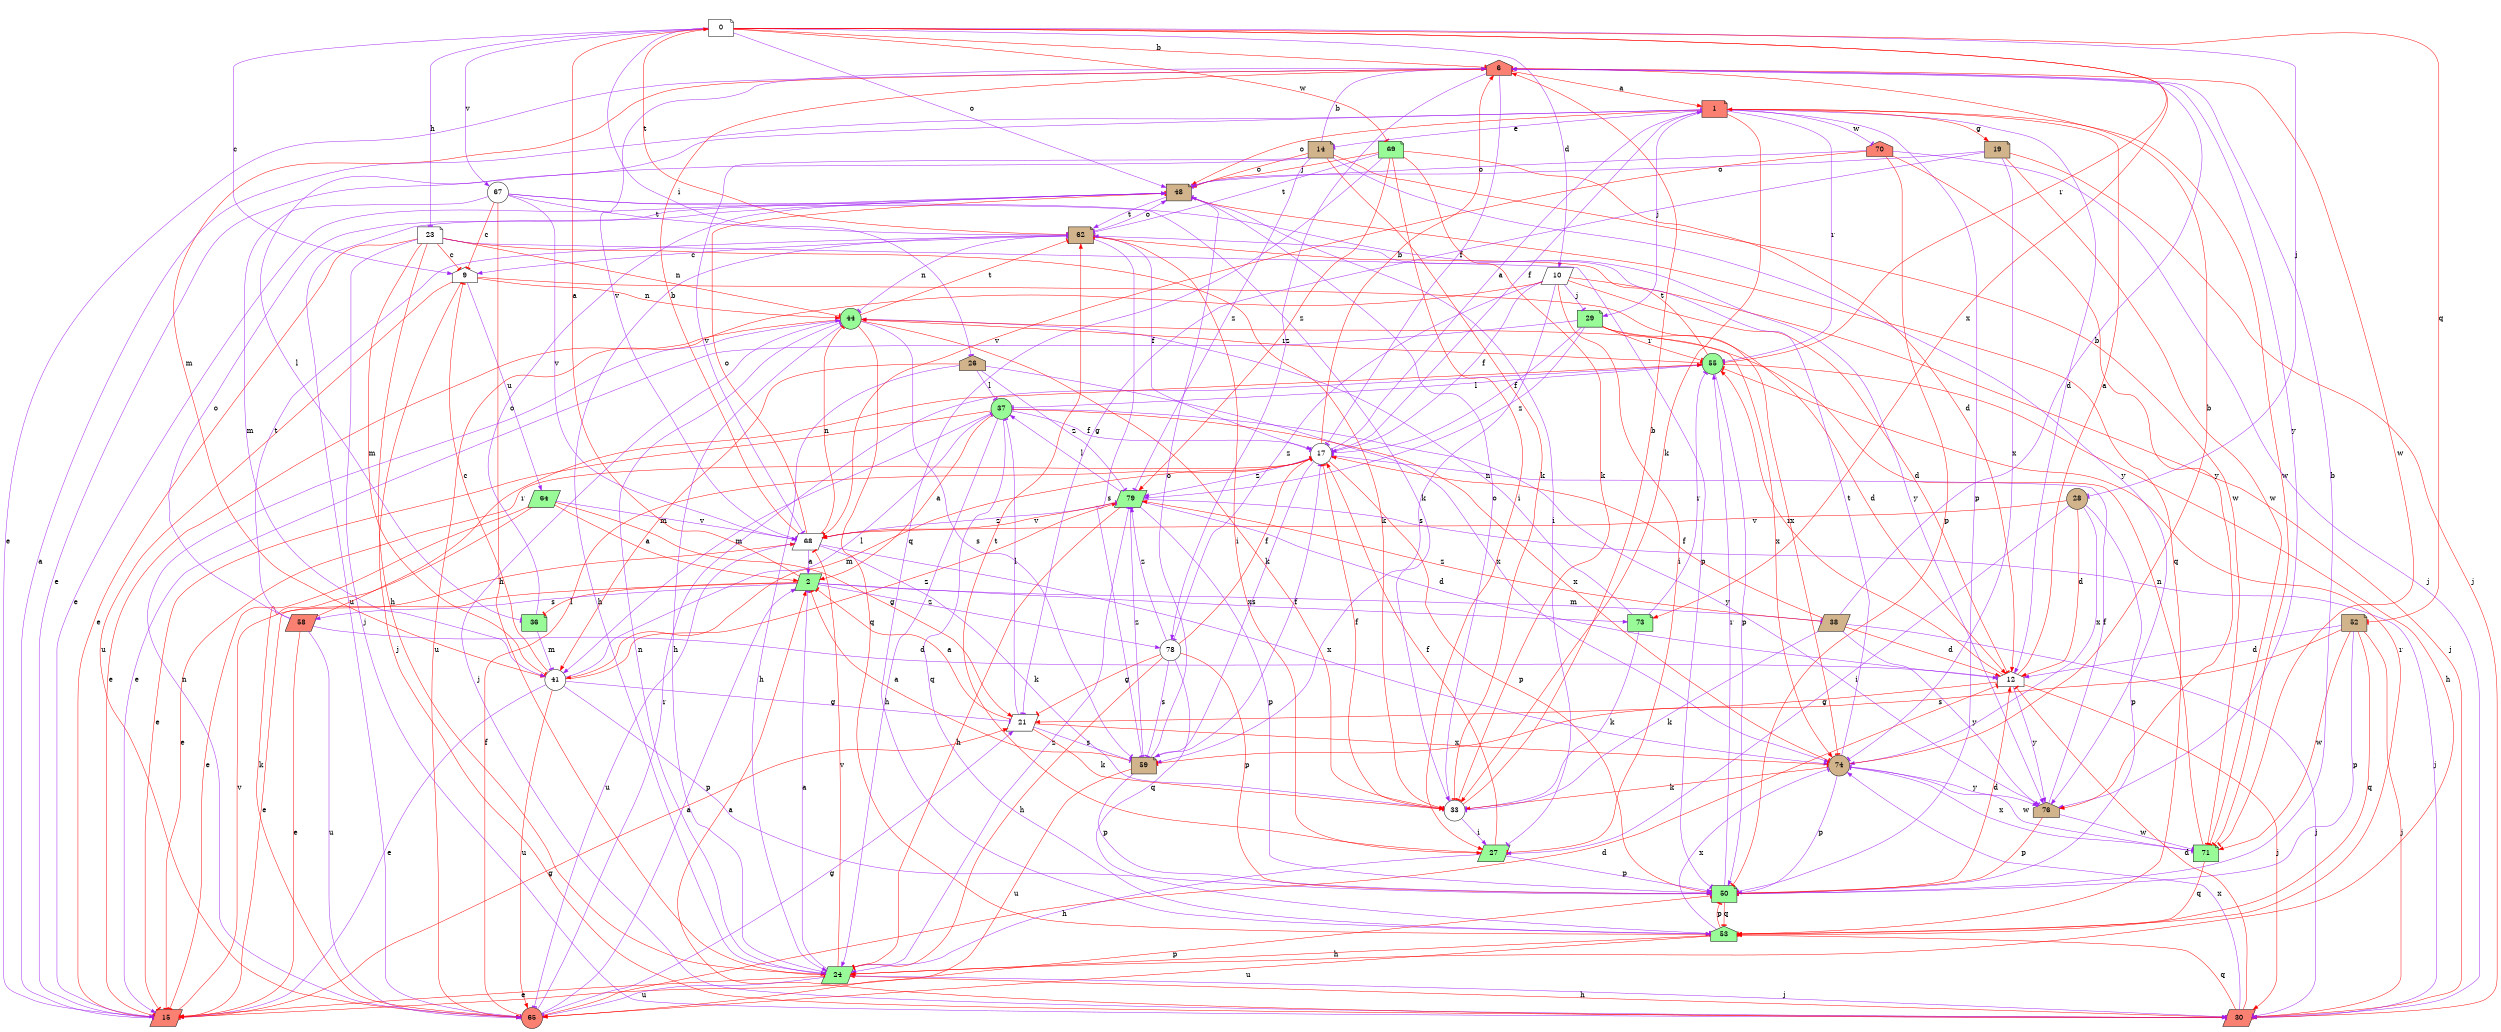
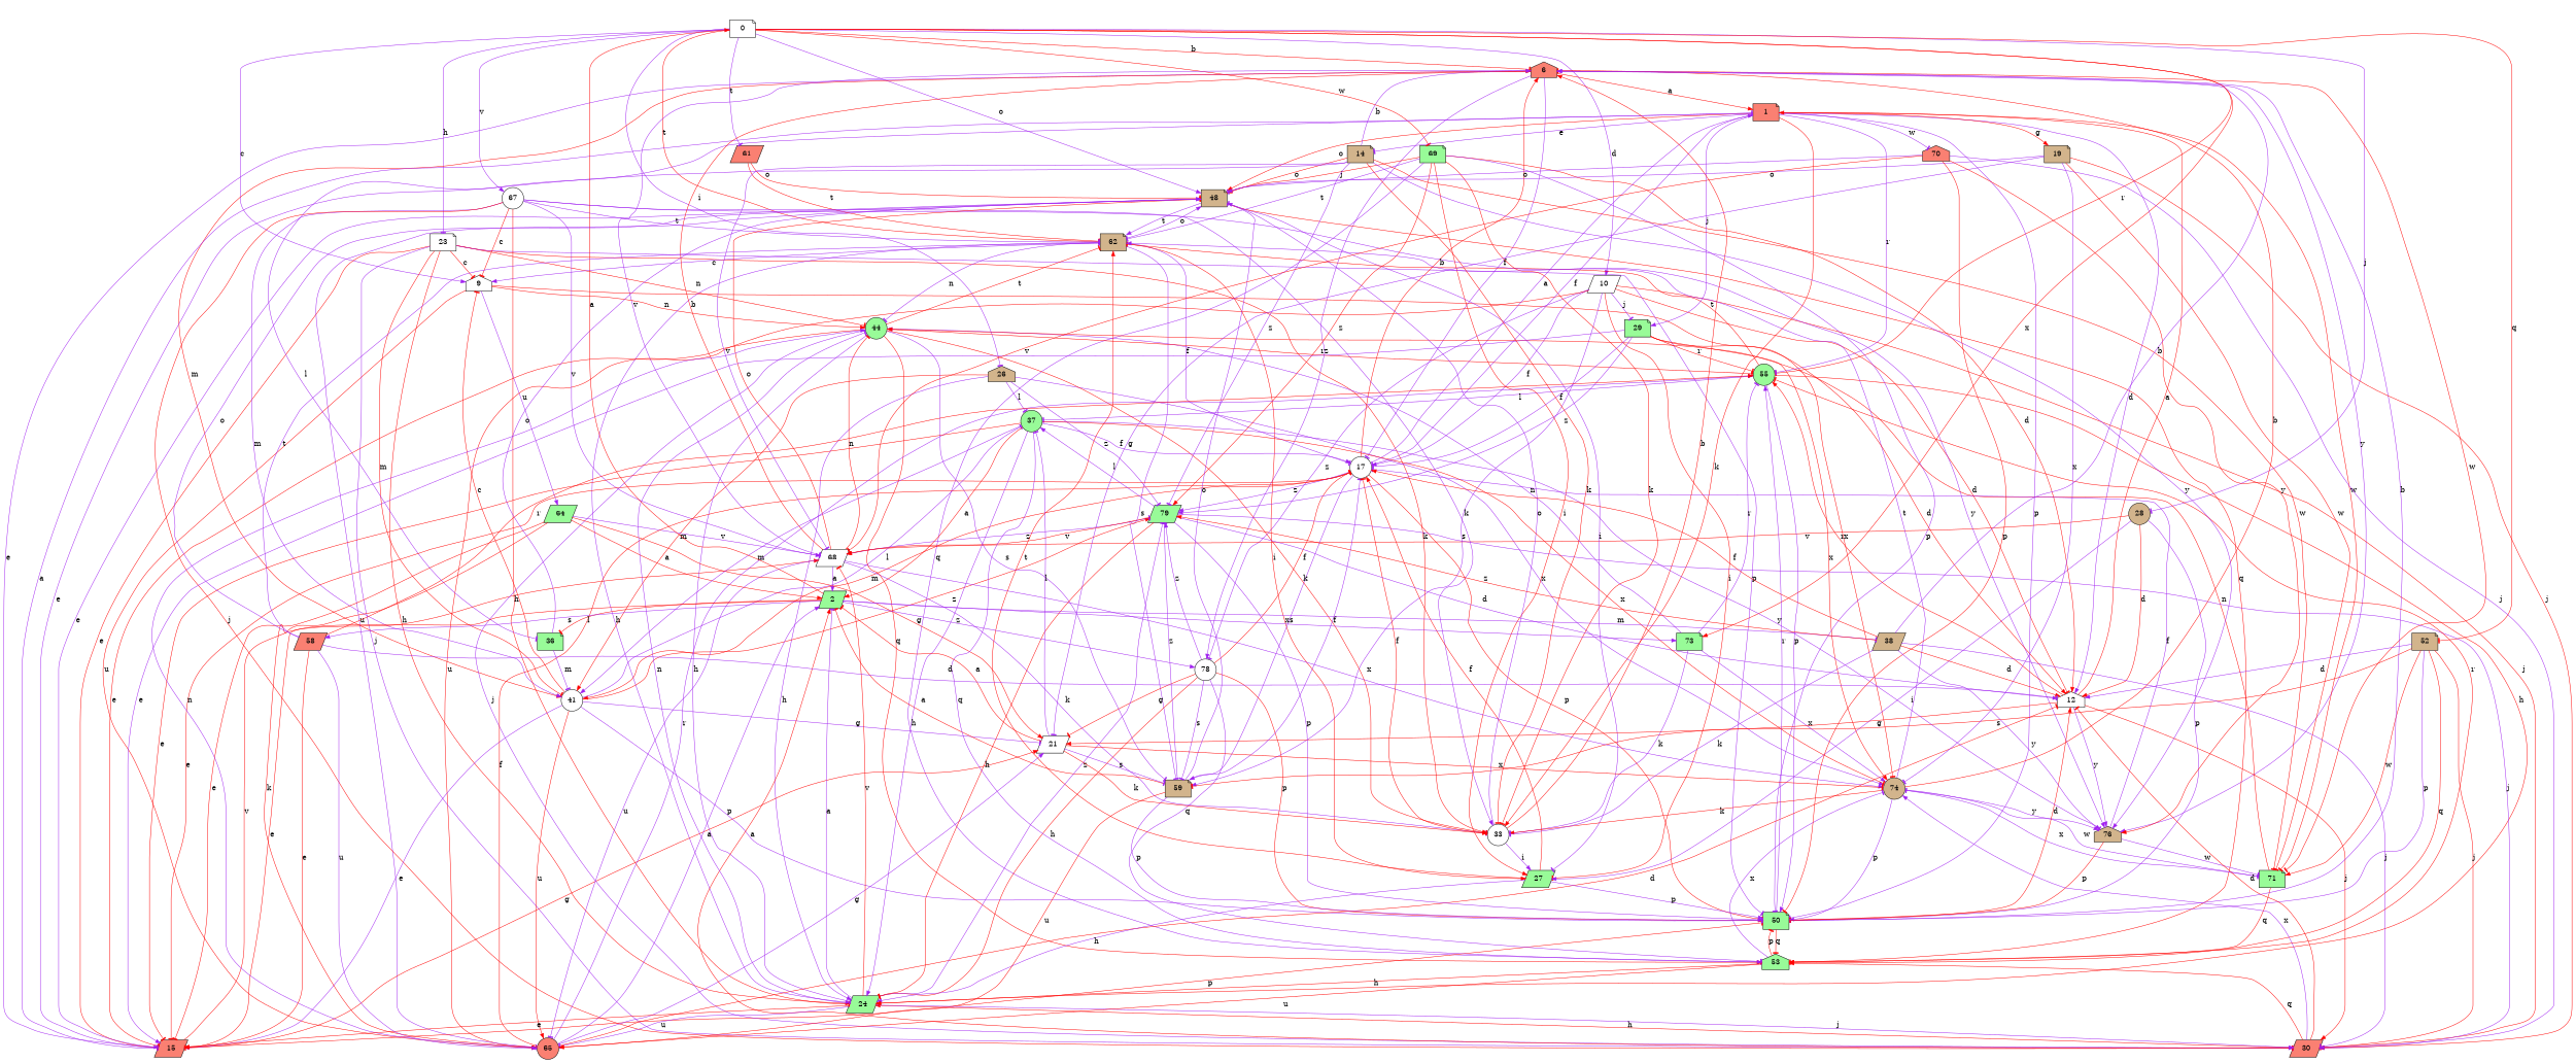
  strict digraph {
    node [fillcolor=palegreen shape=note style=filled]
    edge [arrowhead=normal color=purple]
    0 [fillcolor=white]
    6 [fillcolor=salmon shape=house]
    9 [fillcolor=white shape=house]
    10 [fillcolor=white shape=parallelogram]
    23 [fillcolor=white]
    26 [fillcolor=tan shape=house]
    28 [fillcolor=tan shape=circle]
    48 [fillcolor=tan]
    52 [fillcolor=tan]
    55 [shape=circle]
+   61 [fillcolor=salmon shape=parallelogram]
    62 [fillcolor=tan]
    67 [fillcolor=white shape=circle]
    69
    73
    1 [fillcolor=salmon]
    17 [fillcolor=white shape=circle]
    71
    15 [fillcolor=salmon shape=parallelogram]
    78 [fillcolor=white shape=circle]
    41 [fillcolor=white shape=circle]
    68 [fillcolor=white shape=parallelogram]
    76 [fillcolor=tan shape=house]
    44 [shape=circle]
    64 [shape=parallelogram]
    65 [fillcolor=salmon shape=circle]
    74 [fillcolor=tan shape=circle]
    12 [fillcolor=white shape=house]
    29
    27 [shape=parallelogram]
    30 [fillcolor=salmon shape=parallelogram]
    59 [fillcolor=tan]
    33 [fillcolor=white shape=circle]
    50
    24 [shape=parallelogram]
    79 [shape=parallelogram]
    37 [shape=circle]
    53 [shape=house]
    14 [fillcolor=tan]
    19 [fillcolor=tan]
    36
    70 [fillcolor=salmon shape=house]
    21 [fillcolor=white shape=parallelogram]
    2 [shape=parallelogram]
    38 [fillcolor=tan shape=parallelogram]
    58 [fillcolor=salmon shape=parallelogram]
    0 -> 6 [arrowhead=tee color=red label=b]
    0 -> 9 [label=c]
    0 -> 10 [label=d]
    0 -> 23 [arrowhead=tee label=h]
    0 -> 26 [arrowhead=tee label=i]
    0 -> 28 [arrowhead=tee label=j]
    0 -> 48 [label=o]
    0 -> 52 [arrowhead=tee color=red label=q]
    0 -> 55 [arrowhead=tee color=red label=r]
+   0 -> 61 [arrowhead=tee label=t]
    0 -> 62 [arrowhead=tee color=red label=t]
    0 -> 67 [label=v]
    0 -> 69 [arrowhead=tee color=red label=w]
    0 -> 73 [color=red label=x]
    6 -> 1 [color=red label=a]
    6 -> 17 [arrowhead=tee label=f]
    6 -> 71 [arrowhead=tee color=red label=w]
    6 -> 15 [arrowhead=tee label=e]
    6 -> 78 [label=z]
    6 -> 41 [color=red label=m]
    6 -> 68 [arrowhead=tee label=v]
    6 -> 76 [label=y]
    9 -> 44 [color=red label=n]
    9 -> 64 [label=u]
    9 -> 65 [color=red label=u]
    9 -> 74 [arrowhead=tee color=red label=x]
    10 -> 17 [label=f]
    10 -> 78 [arrowhead=tee label=z]
    10 -> 65 [color=red label=u]
    10 -> 12 [arrowhead=tee color=red label=d]
    10 -> 29 [arrowhead=tee label=j]
    10 -> 27 [arrowhead=tee color=red label=i]
    10 -> 30 [color=red label=j]
    10 -> 59 [label=s]
    23 -> 9 [arrowhead=tee color=red label=c]
    23 -> 15 [arrowhead=tee color=red label=e]
    23 -> 41 [arrowhead=tee color=red label=m]
    23 -> 44 [arrowhead=tee color=red label=n]
    23 -> 30 [arrowhead=tee label=j]
    23 -> 33 [color=red label=k]
    23 -> 50 [arrowhead=tee label=p]
    23 -> 24 [color=red label=h]
    26 -> 41 [color=red label=m]
    26 -> 74 [label=x]
    26 -> 24 [label=h]
    26 -> 79 [arrowhead=tee label=z]
    26 -> 37 [arrowhead=tee label=l]
    28 -> 68 [color=red label=v]
    28 -> 12 [color=red label=d]
    28 -> 27 [label=i]
    28 -> 50 [arrowhead=tee label=p]
    48 -> 62 [label=t]
    48 -> 15 [label=e]
    48 -> 65 [arrowhead=tee label=u]
    48 -> 27 [arrowhead=tee label=i]
    48 -> 53 [color=red label=q]
    52 -> 71 [color=red label=w]
    52 -> 12 [label=d]
    52 -> 30 [arrowhead=tee color=red label=j]
    52 -> 59 [arrowhead=tee color=red label=s]
    52 -> 50 [arrowhead=tee label=p]
    52 -> 53 [arrowhead=tee color=red label=q]
    55 -> 62 [arrowhead=tee color=red label=t]
    55 -> 50 [label=p]
    55 -> 24 [color=red label=h]
    55 -> 37 [arrowhead=tee label=l]
+   61 -> 48 [arrowhead=tee color=red label=o]
+   61 -> 62 [arrowhead=tee color=red label=t]
    62 -> 9 [label=c]
    62 -> 48 [label=o]
    62 -> 17 [arrowhead=tee label=f]
    62 -> 44 [arrowhead=tee label=n]
    62 -> 27 [color=red label=i]
    62 -> 59 [arrowhead=tee label=s]
    62 -> 24 [label=h]
    67 -> 9 [arrowhead=tee color=red label=c]
    67 -> 62 [arrowhead=tee label=t]
    67 -> 41 [label=m]
    67 -> 68 [label=v]
    67 -> 76 [label=y]
-   9 -> 30 [arrowhead=tee color=red label=j]
+   67 -> 30 [arrowhead=tee color=red label=j]
    67 -> 33 [label=k]
    67 -> 24 [arrowhead=tee color=red label=h]
    69 -> 48 [color=red label=j]
    69 -> 62 [arrowhead=tee label=t]
    69 -> 12 [color=red label=d]
    69 -> 27 [color=red label=i]
    69 -> 33 [arrowhead=tee color=red label=k]
+   69 -> 50 [arrowhead=tee label=p]
    69 -> 79 [color=red label=z]
    69 -> 53 [arrowhead=tee label=q]
    73 -> 55 [arrowhead=tee label=r]
    73 -> 44 [label=n]
-   28 -> 74 [label=x]
+   73 -> 74 [label=x]
    73 -> 33 [arrowhead=tee label=k]
    1 -> 48 [color=red label=o]
    1 -> 55 [arrowhead=tee label=r]
    1 -> 17 [arrowhead=tee label=f]
    1 -> 71 [arrowhead=tee color=red label=w]
    1 -> 12 [label=d]
    1 -> 29 [label=j]
    1 -> 33 [color=red label=k]
    1 -> 50 [arrowhead=tee label=p]
    1 -> 14 [arrowhead=tee label=e]
    1 -> 19 [color=red label=g]
    1 -> 36 [arrowhead=tee label=l]
    1 -> 70 [arrowhead=tee label=w]
    17 -> 6 [color=red label=b]
    17 -> 1 [label=a]
    17 -> 15 [arrowhead=tee color=red label=e]
    17 -> 41 [color=red label=m]
    17 -> 59 [label=s]
    17 -> 50 [arrowhead=tee color=red label=p]
    17 -> 79 [label=z]
    71 -> 44 [color=red label=n]
    71 -> 74 [arrowhead=tee label=x]
    71 -> 53 [color=red label=q]
    15 -> 1 [arrowhead=tee label=a]
    15 -> 68 [color=red label=v]
    15 -> 50 [arrowhead=tee color=red label=p]
    15 -> 21 [color=red label=g]
    78 -> 17 [arrowhead=tee color=red label=f]
    78 -> 59 [arrowhead=tee label=s]
    78 -> 50 [color=red label=p]
    78 -> 24 [arrowhead=tee color=red label=h]
    78 -> 79 [label=z]
    78 -> 53 [arrowhead=tee label=q]
    78 -> 21 [arrowhead=tee color=red label=g]
    41 -> 9 [arrowhead=tee color=red label=c]
    41 -> 15 [label=e]
    41 -> 65 [color=red label=u]
    41 -> 50 [arrowhead=tee label=p]
    41 -> 79 [color=red label=z]
    41 -> 37 [arrowhead=tee label=l]
    41 -> 21 [arrowhead=tee label=g]
    68 -> 6 [color=red label=b]
    68 -> 48 [arrowhead=tee color=red label=o]
    68 -> 44 [arrowhead=tee color=red label=n]
    68 -> 65 [arrowhead=tee label=u]
    68 -> 74 [label=x]
    68 -> 33 [arrowhead=tee label=k]
    68 -> 79 [arrowhead=tee label=z]
    68 -> 2 [label=a]
    76 -> 17 [arrowhead=tee label=f]
    76 -> 71 [arrowhead=tee label=w]
    76 -> 50 [arrowhead=tee color=red label=p]
    44 -> 55 [arrowhead=tee color=red label=r]
    44 -> 62 [arrowhead=tee color=red label=t]
    44 -> 15 [arrowhead=tee color=red label=e]
    44 -> 30 [label=j]
    44 -> 59 [arrowhead=tee label=s]
    44 -> 33 [arrowhead=tee color=red label=k]
    44 -> 24 [arrowhead=tee label=h]
    44 -> 53 [color=red label=q]
    64 -> 15 [arrowhead=tee color=red label=e]
    64 -> 68 [arrowhead=tee label=v]
    64 -> 65 [color=red label=k]
    64 -> 21 [color=red label=g]
    64 -> 2 [color=red label=a]
    65 -> 55 [label=r]
    65 -> 17 [arrowhead=tee color=red label=f]
    65 -> 44 [label=n]
    65 -> 12 [arrowhead=tee color=red label=d]
    65 -> 21 [label=g]
    65 -> 2 [label=a]
    74 -> 6 [arrowhead=tee color=red label=b]
    74 -> 62 [label=t]
    74 -> 71 [arrowhead=tee label=w]
    74 -> 76 [label=y]
    74 -> 33 [color=red label=k]
    74 -> 50 [label=p]
    12 -> 55 [color=red label=r]
    12 -> 1 [color=red label=a]
    12 -> 76 [label=y]
    12 -> 30 [color=red label=j]
    12 -> 21 [color=red label=g]
    29 -> 55 [arrowhead=tee color=red label=r]
    29 -> 17 [arrowhead=tee label=f]
    29 -> 15 [label=e]
    29 -> 74 [color=red label=x]
    29 -> 12 [color=red label=d]
    29 -> 79 [label=z]
    27 -> 62 [color=red label=t]
    27 -> 17 [color=red label=f]
    27 -> 50 [label=p]
    27 -> 24 [label=h]
    30 -> 74 [label=x]
    30 -> 12 [arrowhead=tee color=red label=d]
    30 -> 24 [color=red label=h]
    30 -> 53 [color=red label=q]
    30 -> 2 [color=red label=a]
    59 -> 48 [arrowhead=tee label=o]
    59 -> 17 [arrowhead=tee label=f]
    59 -> 65 [color=red label=u]
    59 -> 50 [arrowhead=tee label=p]
    59 -> 79 [arrowhead=tee label=z]
    59 -> 2 [arrowhead=tee color=red label=a]
    33 -> 6 [color=red label=b]
    33 -> 48 [label=o]
    33 -> 17 [arrowhead=tee color=red label=f]
    33 -> 27 [label=i]
    50 -> 6 [label=b]
    50 -> 55 [label=r]
    50 -> 12 [color=red label=d]
    50 -> 53 [arrowhead=tee color=red label=q]
    24 -> 15 [color=red label=e]
    24 -> 68 [arrowhead=tee color=red label=v]
    24 -> 44 [arrowhead=tee label=n]
    24 -> 65 [arrowhead=tee label=u]
    24 -> 30 [label=j]
    24 -> 79 [arrowhead=tee label=z]
    24 -> 2 [arrowhead=tee label=a]
    79 -> 68 [color=red label=v]
    79 -> 12 [label=d]
    79 -> 30 [label=j]
    79 -> 50 [label=p]
    79 -> 24 [arrowhead=tee color=red label=h]
    79 -> 37 [label=l]
    37 -> 17 [label=f]
    37 -> 15 [arrowhead=tee color=red label=e]
    37 -> 41 [label=m]
    37 -> 76 [label=y]
    37 -> 74 [arrowhead=tee color=red label=x]
    37 -> 24 [label=h]
    37 -> 53 [label=q]
    37 -> 2 [color=red label=a]
    53 -> 55 [arrowhead=tee color=red label=r]
    53 -> 65 [color=red label=u]
    53 -> 74 [arrowhead=tee label=x]
    53 -> 50 [arrowhead=tee color=red label=p]
    53 -> 24 [color=red label=h]
    14 -> 6 [label=b]
    14 -> 48 [color=red label=o]
    14 -> 71 [arrowhead=tee color=red label=w]
    14 -> 15 [arrowhead=tee label=e]
    14 -> 68 [arrowhead=tee label=v]
    14 -> 76 [label=y]
    14 -> 33 [arrowhead=tee color=red label=k]
    14 -> 79 [arrowhead=tee label=z]
    19 -> 48 [arrowhead=tee label=o]
    19 -> 71 [arrowhead=tee color=red label=w]
    19 -> 74 [arrowhead=tee label=x]
    19 -> 30 [color=red label=j]
    19 -> 21 [arrowhead=tee label=g]
    36 -> 48 [label=o]
    36 -> 41 [arrowhead=tee label=m]
    70 -> 48 [label=o]
    70 -> 68 [arrowhead=tee color=red label=v]
    70 -> 76 [color=red label=y]
    70 -> 30 [label=j]
    70 -> 50 [arrowhead=tee color=red label=p]
    21 -> 74 [arrowhead=tee color=red label=x]
    21 -> 59 [arrowhead=tee label=s]
    21 -> 33 [color=red label=k]
    21 -> 37 [arrowhead=tee label=l]
    21 -> 2 [arrowhead=tee color=red label=a]
    2 -> 0 [color=red label=a]
    2 -> 73 [label=x]
    2 -> 15 [arrowhead=tee color=red label=e]
    2 -> 78 [label=z]
    2 -> 36 [arrowhead=tee color=red label=l]
    2 -> 38 [arrowhead=tee label=m]
    2 -> 58 [label=s]
    38 -> 6 [label=b]
    38 -> 17 [color=red label=f]
    38 -> 76 [arrowhead=tee label=y]
    38 -> 12 [color=red label=d]
    38 -> 30 [arrowhead=tee label=j]
    38 -> 33 [arrowhead=tee label=k]
    38 -> 79 [color=red label=z]
    58 -> 48 [label=o]
    58 -> 55 [color=red label=r]
    58 -> 62 [arrowhead=tee label=t]
    58 -> 15 [color=red label=e]
    58 -> 65 [label=u]
    58 -> 12 [arrowhead=tee label=d]
  }
